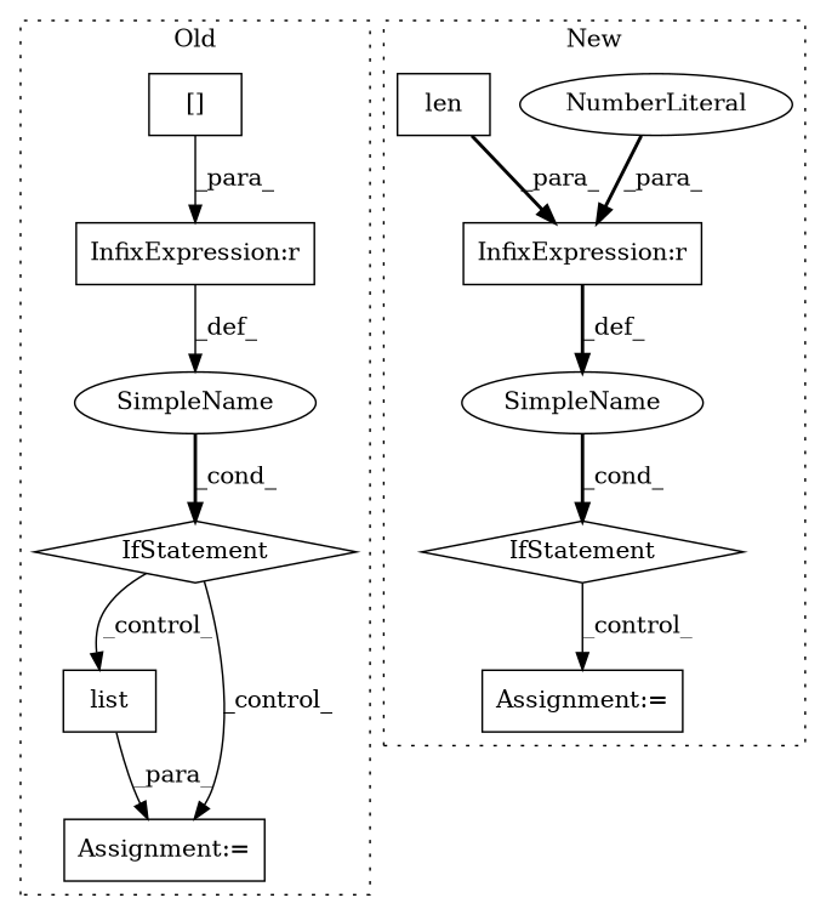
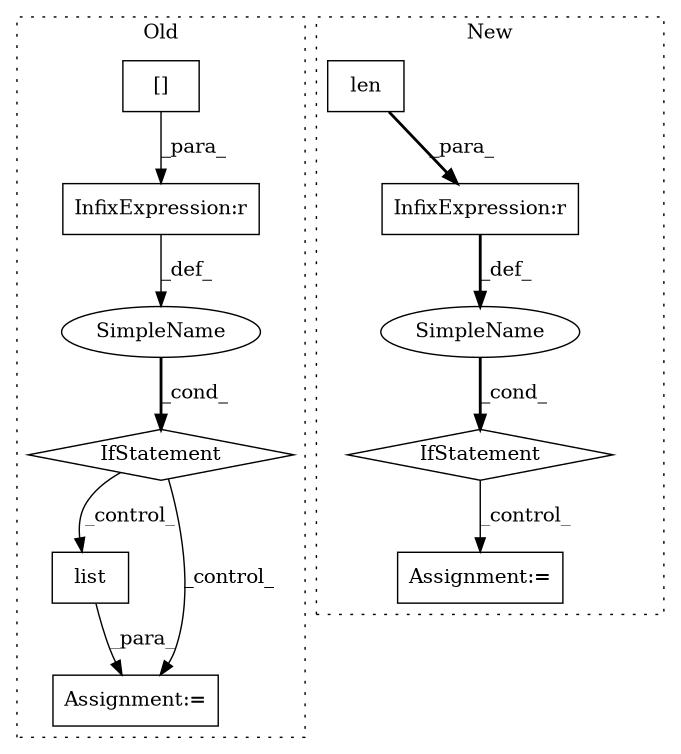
  digraph {
    node [a=32 shape=box]
    edge [style=solid]
    n1 [l="5,1" label=list s="20561,20625"]
    n2 [a=7 l=1 label="Assignment:=" s=20560]
    n3 [a=25 l="4,2" label=IfStatement s="20498,20535" shape=diamond]
    n4 [a=42 label=SimpleName shape=ellipse]
    n5 [a=27 l=4 label="InfixExpression:r" s=20527]
    n6 [a=2 l="19,1" label="[]" s="20502,20526"]
    n7 [a=25 l="4,2" label=IfStatement s="20245,20270" shape=diamond]
    n8 [a=27 l=4 label="InfixExpression:r" s=20265]
    n9 [a=7 l=2 label="Assignment:=" s=20570]
    n10 [a=42 label=SimpleName shape=ellipse]
-   n11 [a=34 l=1 label=NumberLiteral s=20269 shape=ellipse]
    n12 [l="4,1" label=len s="20249,20264"]
    subgraph cluster_1 {
      label=Old
      style=dotted
      n1
      n2
      n3
      n4
      n5
      n6
    }
    subgraph cluster_2 {
      label=New
      style=dotted
      n7
      n8
      n9
      n10
-     n11
      n12
    }
    n1 -> n2 [label=_para_]
    n3 -> n1 [label=_control_]
    n3 -> n2 [label=_control_]
    n4 -> n3 [label=_cond_ style=bold]
    n5 -> n4 [label=_def_]
    n6 -> n5 [label=_para_]
    n7 -> n9 [label=_control_]
    n8 -> n10 [label=_def_ style=bold]
    n10 -> n7 [label=_cond_ style=bold]
-   n11 -> n8 [label=_para_ style=bold]
    n12 -> n8 [label=_para_ style=bold]
  }
